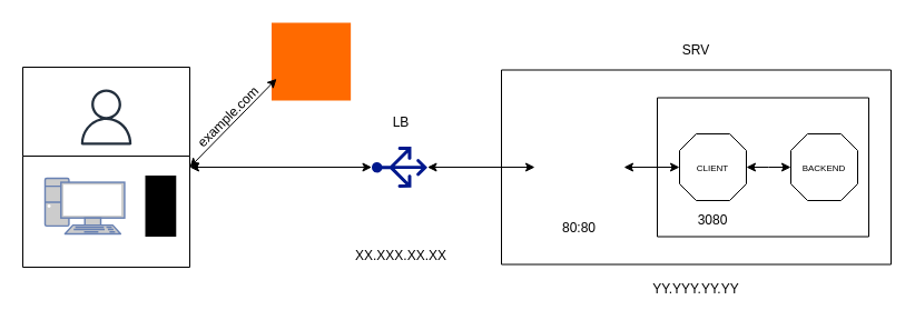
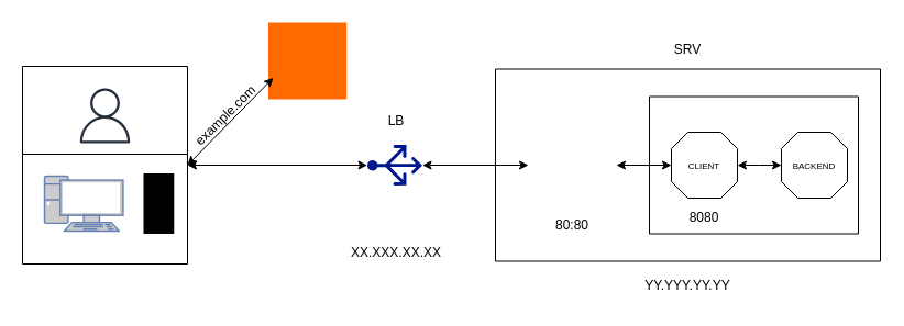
  <mxCell id="0" />
  <mxCell id="1" parent="0" />
  <mxCell id="2" value="" style="swimlane;whiteSpace=wrap;html=1;startSize=80;" vertex="1" parent="1"><mxGeometry x="20" y="60" width="150" height="180" as="geometry" /></mxCell>
  <mxCell id="3" value="" style="sketch=0;outlineConnect=0;fontColor=#232F3E;gradientColor=none;fillColor=#232F3D;strokeColor=none;dashed=0;verticalLabelPosition=bottom;verticalAlign=top;align=center;html=1;fontSize=12;fontStyle=0;aspect=fixed;pointerEvents=1;shape=mxgraph.aws4.user;" vertex="1" parent="2"><mxGeometry x="50" y="20" width="50" height="50" as="geometry" /></mxCell>
  <mxCell id="4" value="" style="fontColor=#0066CC;verticalAlign=top;verticalLabelPosition=bottom;labelPosition=center;align=center;html=1;outlineConnect=0;fillColor=#CCCCCC;strokeColor=#6881B3;gradientColor=none;gradientDirection=north;strokeWidth=2;shape=mxgraph.networks.pc;" vertex="1" parent="2"><mxGeometry x="20" y="100" width="71.43" height="50" as="geometry" /></mxCell>
  <mxCell id="5" value="" style="sketch=0;verticalLabelPosition=bottom;sketch=0;aspect=fixed;html=1;verticalAlign=top;strokeColor=none;fillColor=#000000;align=center;outlineConnect=0;pointerEvents=1;shape=mxgraph.citrix2.mobile;" vertex="1" parent="2"><mxGeometry x="110" y="97.5" width="27.78" height="55" as="geometry" /></mxCell>
  <mxCell id="6" value="" style="sketch=0;aspect=fixed;pointerEvents=1;shadow=0;dashed=0;html=1;strokeColor=none;labelPosition=center;verticalLabelPosition=bottom;verticalAlign=top;align=center;fillColor=#00188D;shape=mxgraph.azure.load_balancer_generic;rotation=-90;" vertex="1" parent="1"><mxGeometry x="340" y="125" width="37" height="50" as="geometry" /></mxCell>
  <mxCell id="7" value="XX.XXX.XX.XX" style="text;html=1;align=center;verticalAlign=middle;whiteSpace=wrap;rounded=0;" vertex="1" parent="1"><mxGeometry x="315" y="215" width="90" height="30" as="geometry" /></mxCell>
  <mxCell id="8" value="" style="points=[];aspect=fixed;html=1;align=center;shadow=0;dashed=0;fillColor=#FF6A00;strokeColor=none;shape=mxgraph.alibaba_cloud.dns_domain_name_system;" vertex="1" parent="1"><mxGeometry x="243.5" y="20" width="71.15" height="70" as="geometry" /></mxCell>
  <mxCell id="9" value="" style="endArrow=classic;startArrow=classic;html=1;rounded=0;exitX=1;exitY=0.5;exitDx=0;exitDy=0;entryX=0.063;entryY=0.72;entryDx=0;entryDy=0;entryPerimeter=0;" edge="1" parent="1" source="2" target="8"><mxGeometry width="50" height="50" relative="1" as="geometry"><mxPoint x="390" y="240" as="sourcePoint" /><mxPoint x="440" y="190" as="targetPoint" /></mxGeometry></mxCell>
  <mxCell id="10" value="" style="endArrow=classic;startArrow=classic;html=1;rounded=0;exitX=1;exitY=0.5;exitDx=0;exitDy=0;entryX=0.5;entryY=0;entryDx=0;entryDy=0;entryPerimeter=0;" edge="1" parent="1" source="2" target="6"><mxGeometry width="50" height="50" relative="1" as="geometry"><mxPoint x="180" y="160" as="sourcePoint" /><mxPoint x="260" y="90" as="targetPoint" /></mxGeometry></mxCell>
  <mxCell id="11" value="example.com" style="text;html=1;align=center;verticalAlign=middle;whiteSpace=wrap;rounded=0;rotation=-45;" vertex="1" parent="1"><mxGeometry x="160" y="90" width="90" height="30" as="geometry" /></mxCell>
  <mxCell id="12" value="" style="verticalLabelPosition=bottom;verticalAlign=top;html=1;shape=mxgraph.basic.rect;fillColor2=none;strokeWidth=1;size=20;indent=5;" vertex="1" parent="1"><mxGeometry x="450" y="62.5" width="350" height="175" as="geometry" /></mxCell>
  <mxCell id="13" value="YY.YYY.YY.YY" style="text;html=1;align=center;verticalAlign=middle;whiteSpace=wrap;rounded=0;" vertex="1" parent="1"><mxGeometry x="580" y="245" width="90" height="30" as="geometry" /></mxCell>
  <mxCell id="14" value="LB" style="text;html=1;align=center;verticalAlign=middle;whiteSpace=wrap;rounded=0;" vertex="1" parent="1"><mxGeometry x="340" y="95" width="40" height="30" as="geometry" /></mxCell>
  <mxCell id="15" value="SRV" style="text;html=1;align=center;verticalAlign=middle;whiteSpace=wrap;rounded=0;" vertex="1" parent="1"><mxGeometry x="605" y="30" width="40" height="30" as="geometry" /></mxCell>
  <mxCell id="16" value="" style="shape=image;verticalLabelPosition=bottom;labelBackgroundColor=default;verticalAlign=top;aspect=fixed;imageAspect=0;image=https://www.svgrepo.com/show/373924/nginx.svg;" vertex="1" parent="1"><mxGeometry x="480" y="110" width="80" height="80" as="geometry" /></mxCell>
  <mxCell id="17" value="" style="edgeStyle=orthogonalEdgeStyle;rounded=0;orthogonalLoop=1;jettySize=auto;html=1;startArrow=classic;startFill=1;entryX=0;entryY=0.5;entryDx=0;entryDy=0;" edge="1" parent="1" source="6" target="16"><mxGeometry relative="1" as="geometry" /></mxCell>
  <mxCell id="18" value="80:80" style="text;html=1;align=center;verticalAlign=middle;whiteSpace=wrap;rounded=0;" vertex="1" parent="1"><mxGeometry x="500" y="190" width="40" height="30" as="geometry" /></mxCell>
  <mxCell id="19" value="" style="verticalLabelPosition=bottom;verticalAlign=top;html=1;shape=mxgraph.basic.rect;fillColor2=none;strokeWidth=1;size=20;indent=5;" vertex="1" parent="1"><mxGeometry x="590" y="87.5" width="190" height="125" as="geometry" /></mxCell>
  <mxCell id="20" value="" style="edgeStyle=orthogonalEdgeStyle;rounded=0;orthogonalLoop=1;jettySize=auto;html=1;startArrow=classic;startFill=1;" edge="1" parent="1" source="22" target="16"><mxGeometry relative="1" as="geometry" /></mxCell>
  <mxCell id="21" value="" style="edgeStyle=orthogonalEdgeStyle;rounded=0;orthogonalLoop=1;jettySize=auto;html=1;startArrow=classic;startFill=1;" edge="1" parent="1" source="22"><mxGeometry relative="1" as="geometry"><mxPoint x="710" y="150" as="targetPoint" /></mxGeometry></mxCell>
  <mxCell id="22" value="" style="verticalLabelPosition=bottom;verticalAlign=top;html=1;shape=mxgraph.basic.polygon;polyCoords=[[0.25,0],[0.75,0],[1,0.25],[1,0.75],[0.75,1],[0.25,1],[0,0.75],[0,0.25]];polyline=0;" vertex="1" parent="1"><mxGeometry x="610" y="120" width="60" height="60" as="geometry" /></mxCell>
  <mxCell id="23" value="&lt;font style=&quot;font-size: 8px;&quot;&gt;CLIENT&lt;/font&gt;" style="text;html=1;align=center;verticalAlign=middle;whiteSpace=wrap;rounded=0;" vertex="1" parent="1"><mxGeometry x="620" y="135" width="40" height="30" as="geometry" /></mxCell>
  <mxCell id="24" value="" style="verticalLabelPosition=bottom;verticalAlign=top;html=1;shape=mxgraph.basic.polygon;polyCoords=[[0.25,0],[0.75,0],[1,0.25],[1,0.75],[0.75,1],[0.25,1],[0,0.75],[0,0.25]];polyline=0;" vertex="1" parent="1"><mxGeometry x="710" y="120" width="60" height="60" as="geometry" /></mxCell>
  <mxCell id="25" value="&lt;font style=&quot;font-size: 8px;&quot;&gt;BACKEND&lt;/font&gt;" style="text;html=1;align=center;verticalAlign=middle;whiteSpace=wrap;rounded=0;" vertex="1" parent="1"><mxGeometry x="720" y="135" width="40" height="30" as="geometry" /></mxCell>
- <mxCell id="26" value="3080" style="text;html=1;align=center;verticalAlign=middle;whiteSpace=wrap;rounded=0;" vertex="1" parent="1"><mxGeometry x="620" y="182.5" width="40" height="30" as="geometry" /></mxCell>
+ <mxCell id="26" value="8080" style="text;html=1;align=center;verticalAlign=middle;whiteSpace=wrap;rounded=0;" vertex="1" parent="1"><mxGeometry x="620" y="182.5" width="40" height="30" as="geometry" /></mxCell>
